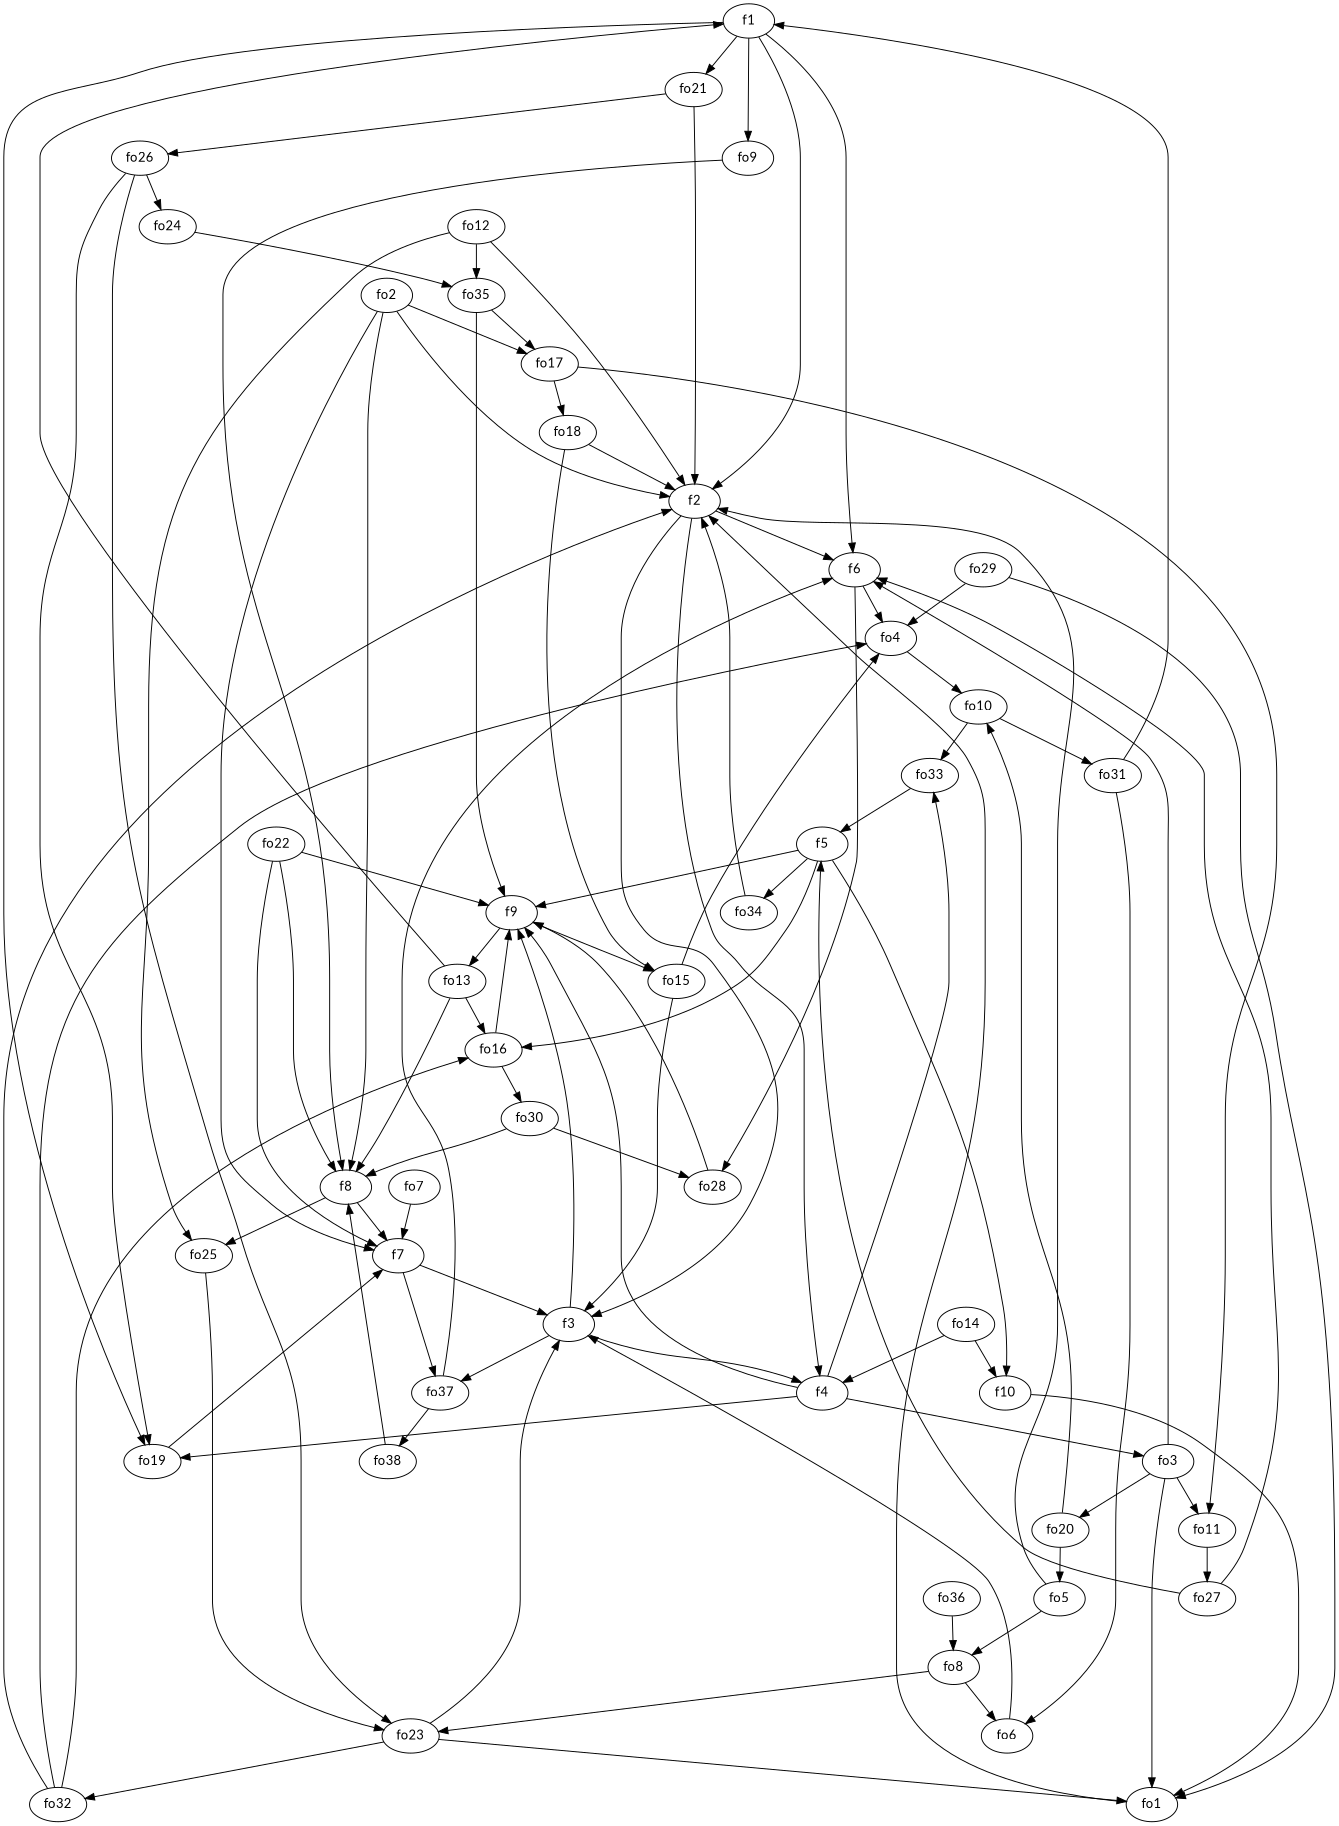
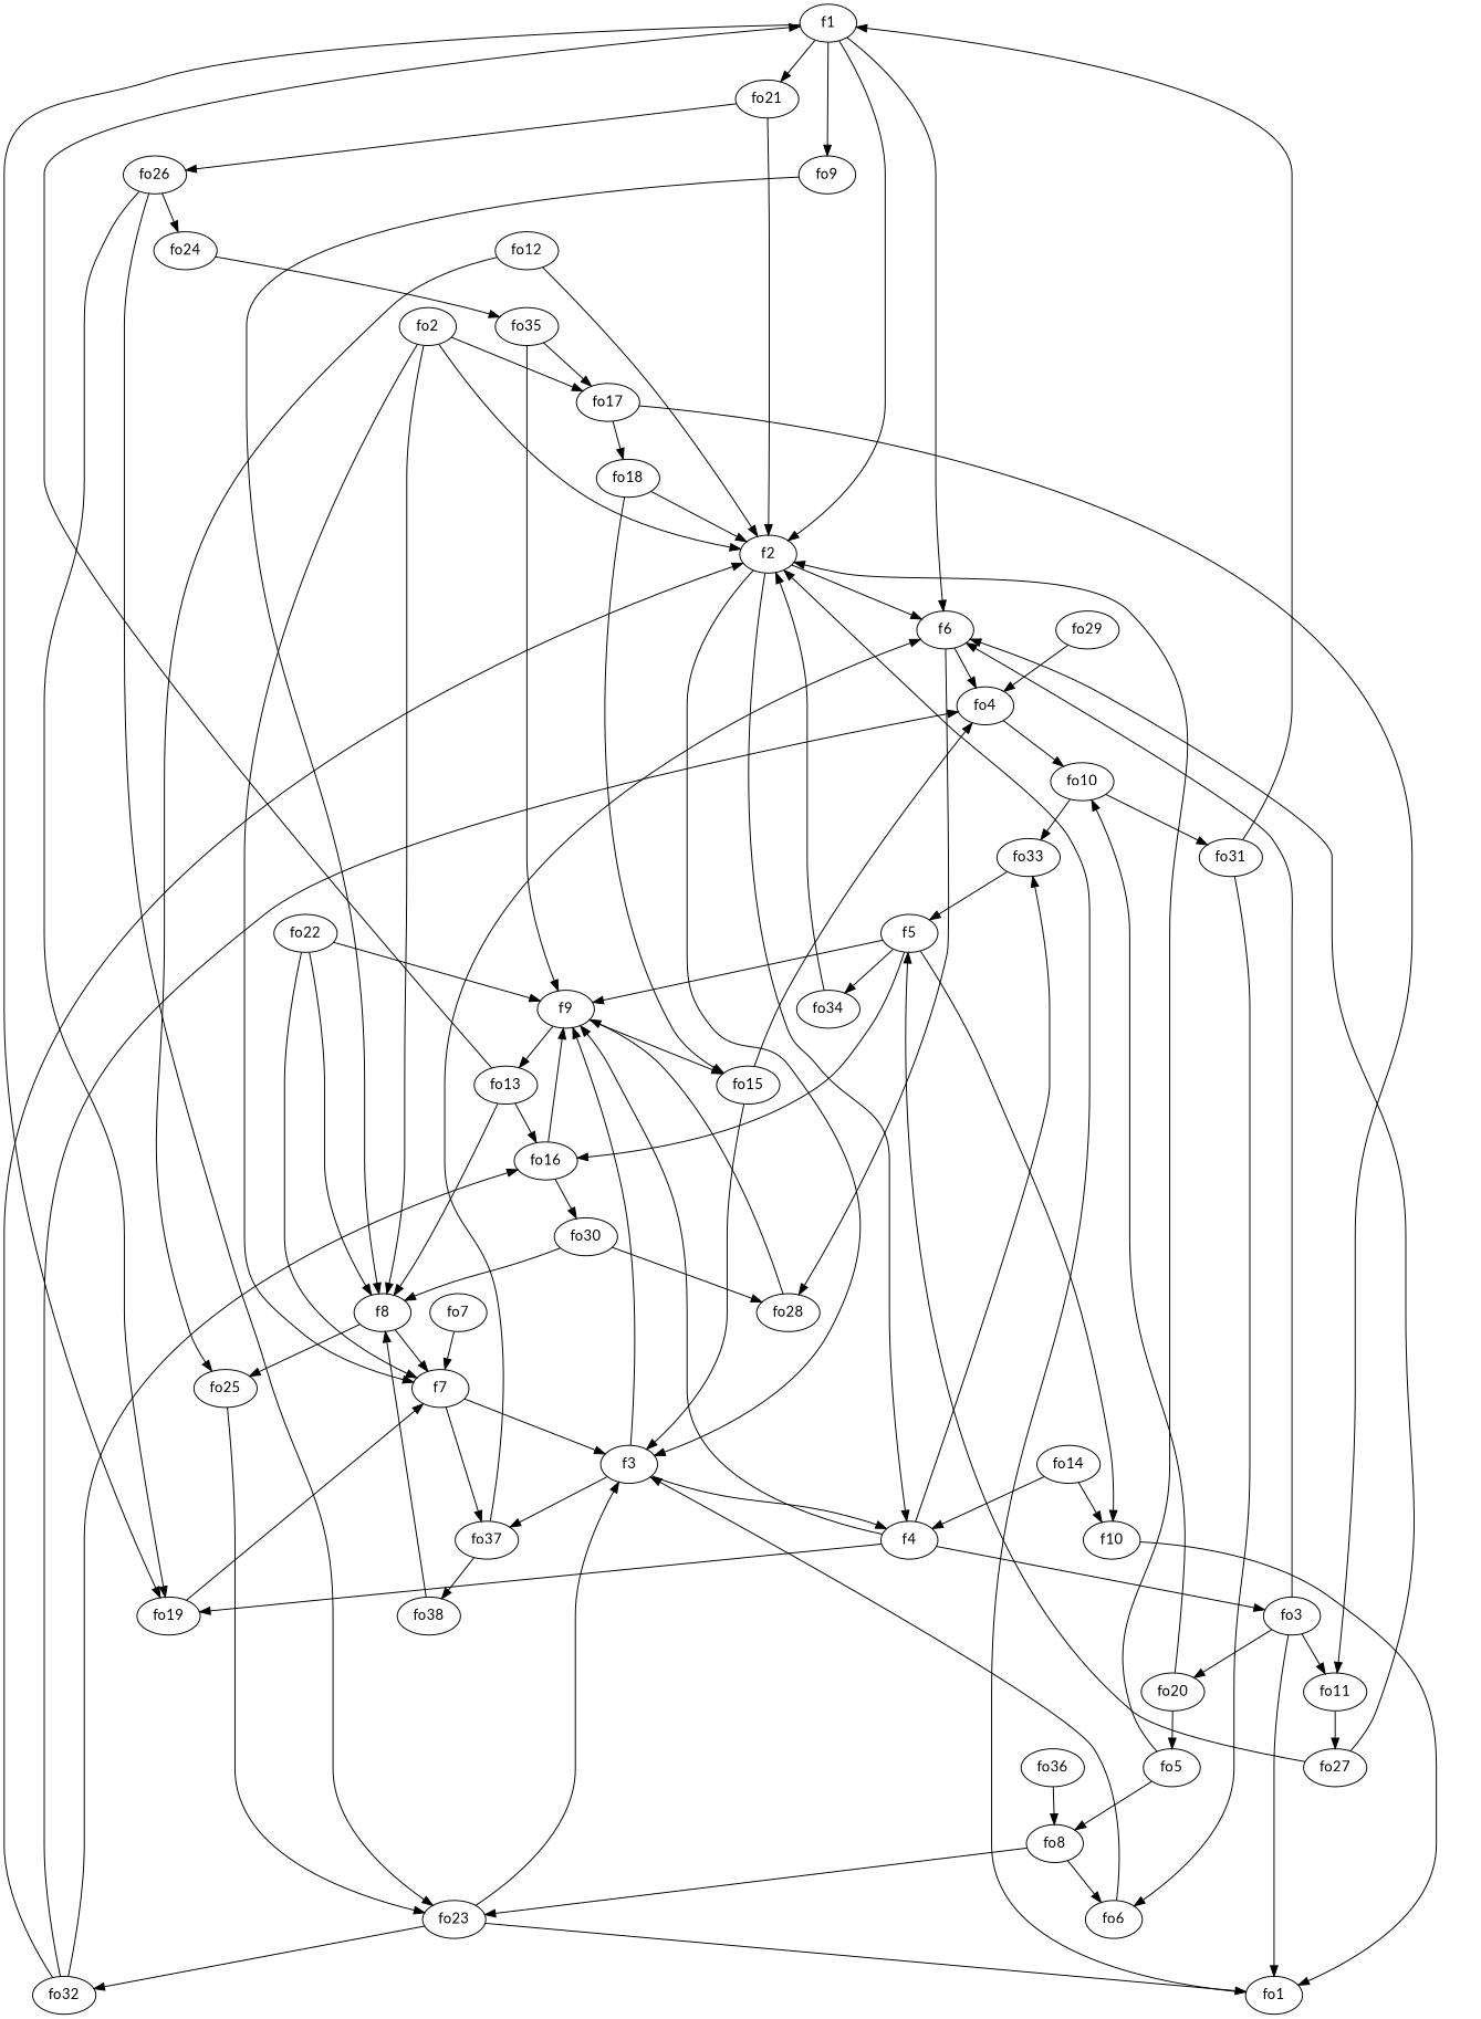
  strict digraph {
    fontname=Lato
    node [fontname=Lato]
    edge [fontname=Lato weight=2]
    f1
    f2
    f6
    fo9
    fo19
    fo21
    f3
    f4
    fo4
    fo28
    f8
    f7
    fo26
    f9
    fo37
    fo3
    fo33
    fo13
    fo15
    fo38
    fo1
    fo11
    fo20
    f5
    f10
    fo16
    fo34
    fo30
    fo10
    fo25
    fo23
    fo2
    fo17
    fo18
    fo27
    fo5
    fo31
    fo8
    fo6
    fo7
    fo32
    fo12
    fo35
    fo14
    fo24
    fo22
    fo29
    fo36
    f1 -> f2
    f1 -> f6
    f1 -> fo9
    f1 -> fo19
    f1 -> fo21
    f2 -> f6
    f2 -> f3
    f2 -> f4
    f6 -> fo4
    f6 -> fo28
    fo9 -> f8
    fo19 -> f7
    fo21 -> f2
    fo21 -> fo26
    f3 -> f4
    f3 -> f9
    f3 -> fo37
    f4 -> fo19
    f4 -> f9
    f4 -> fo3
    f4 -> fo33
    fo4 -> fo10
    fo28 -> f9
    f8 -> f7
    f8 -> fo25
    f7 -> f3
    f7 -> fo37
    fo26 -> fo19
    fo26 -> fo23
    fo26 -> fo24
    f9 -> fo13
    f9 -> fo15
    fo37 -> f6
    fo37 -> fo38
    fo3 -> f6
    fo3 -> fo1
    fo3 -> fo11
    fo3 -> fo20
    fo33 -> f5
    fo13 -> f1
    fo13 -> f8
    fo13 -> fo16
    fo15 -> f3
    fo15 -> fo4
    fo38 -> f8
    fo1 -> f2
    fo11 -> fo27
    fo20 -> fo10
    fo20 -> fo5
    f5 -> f9
    f5 -> f10
    f5 -> fo16
    f5 -> fo34
    f10 -> fo1
    fo16 -> f9
    fo16 -> fo30
    fo34 -> f2
    fo30 -> fo28
    fo30 -> f8
    fo10 -> fo33
    fo10 -> fo31
    fo25 -> fo23
    fo23 -> f3
    fo23 -> fo1
    fo23 -> fo32
    fo2 -> f2
    fo2 -> f8
    fo2 -> f7
    fo2 -> fo17
    fo17 -> fo11
    fo17 -> fo18
    fo18 -> f2
    fo18 -> fo15
    fo27 -> f6
    fo27 -> f5
    fo5 -> f2
    fo5 -> fo8
    fo31 -> f1
    fo31 -> fo6
    fo8 -> fo23
    fo8 -> fo6
    fo6 -> f3
    fo7 -> f7
    fo32 -> f2
    fo32 -> fo4
    fo32 -> fo16
    fo12 -> f2
    fo12 -> fo25
-   fo12 -> fo35
    fo35 -> f9
    fo35 -> fo17
    fo14 -> f4
    fo14 -> f10
    fo24 -> fo35
    fo22 -> f8
    fo22 -> f7
    fo22 -> f9
    fo29 -> fo4
-   fo29 -> fo1
    fo36 -> fo8
  }
